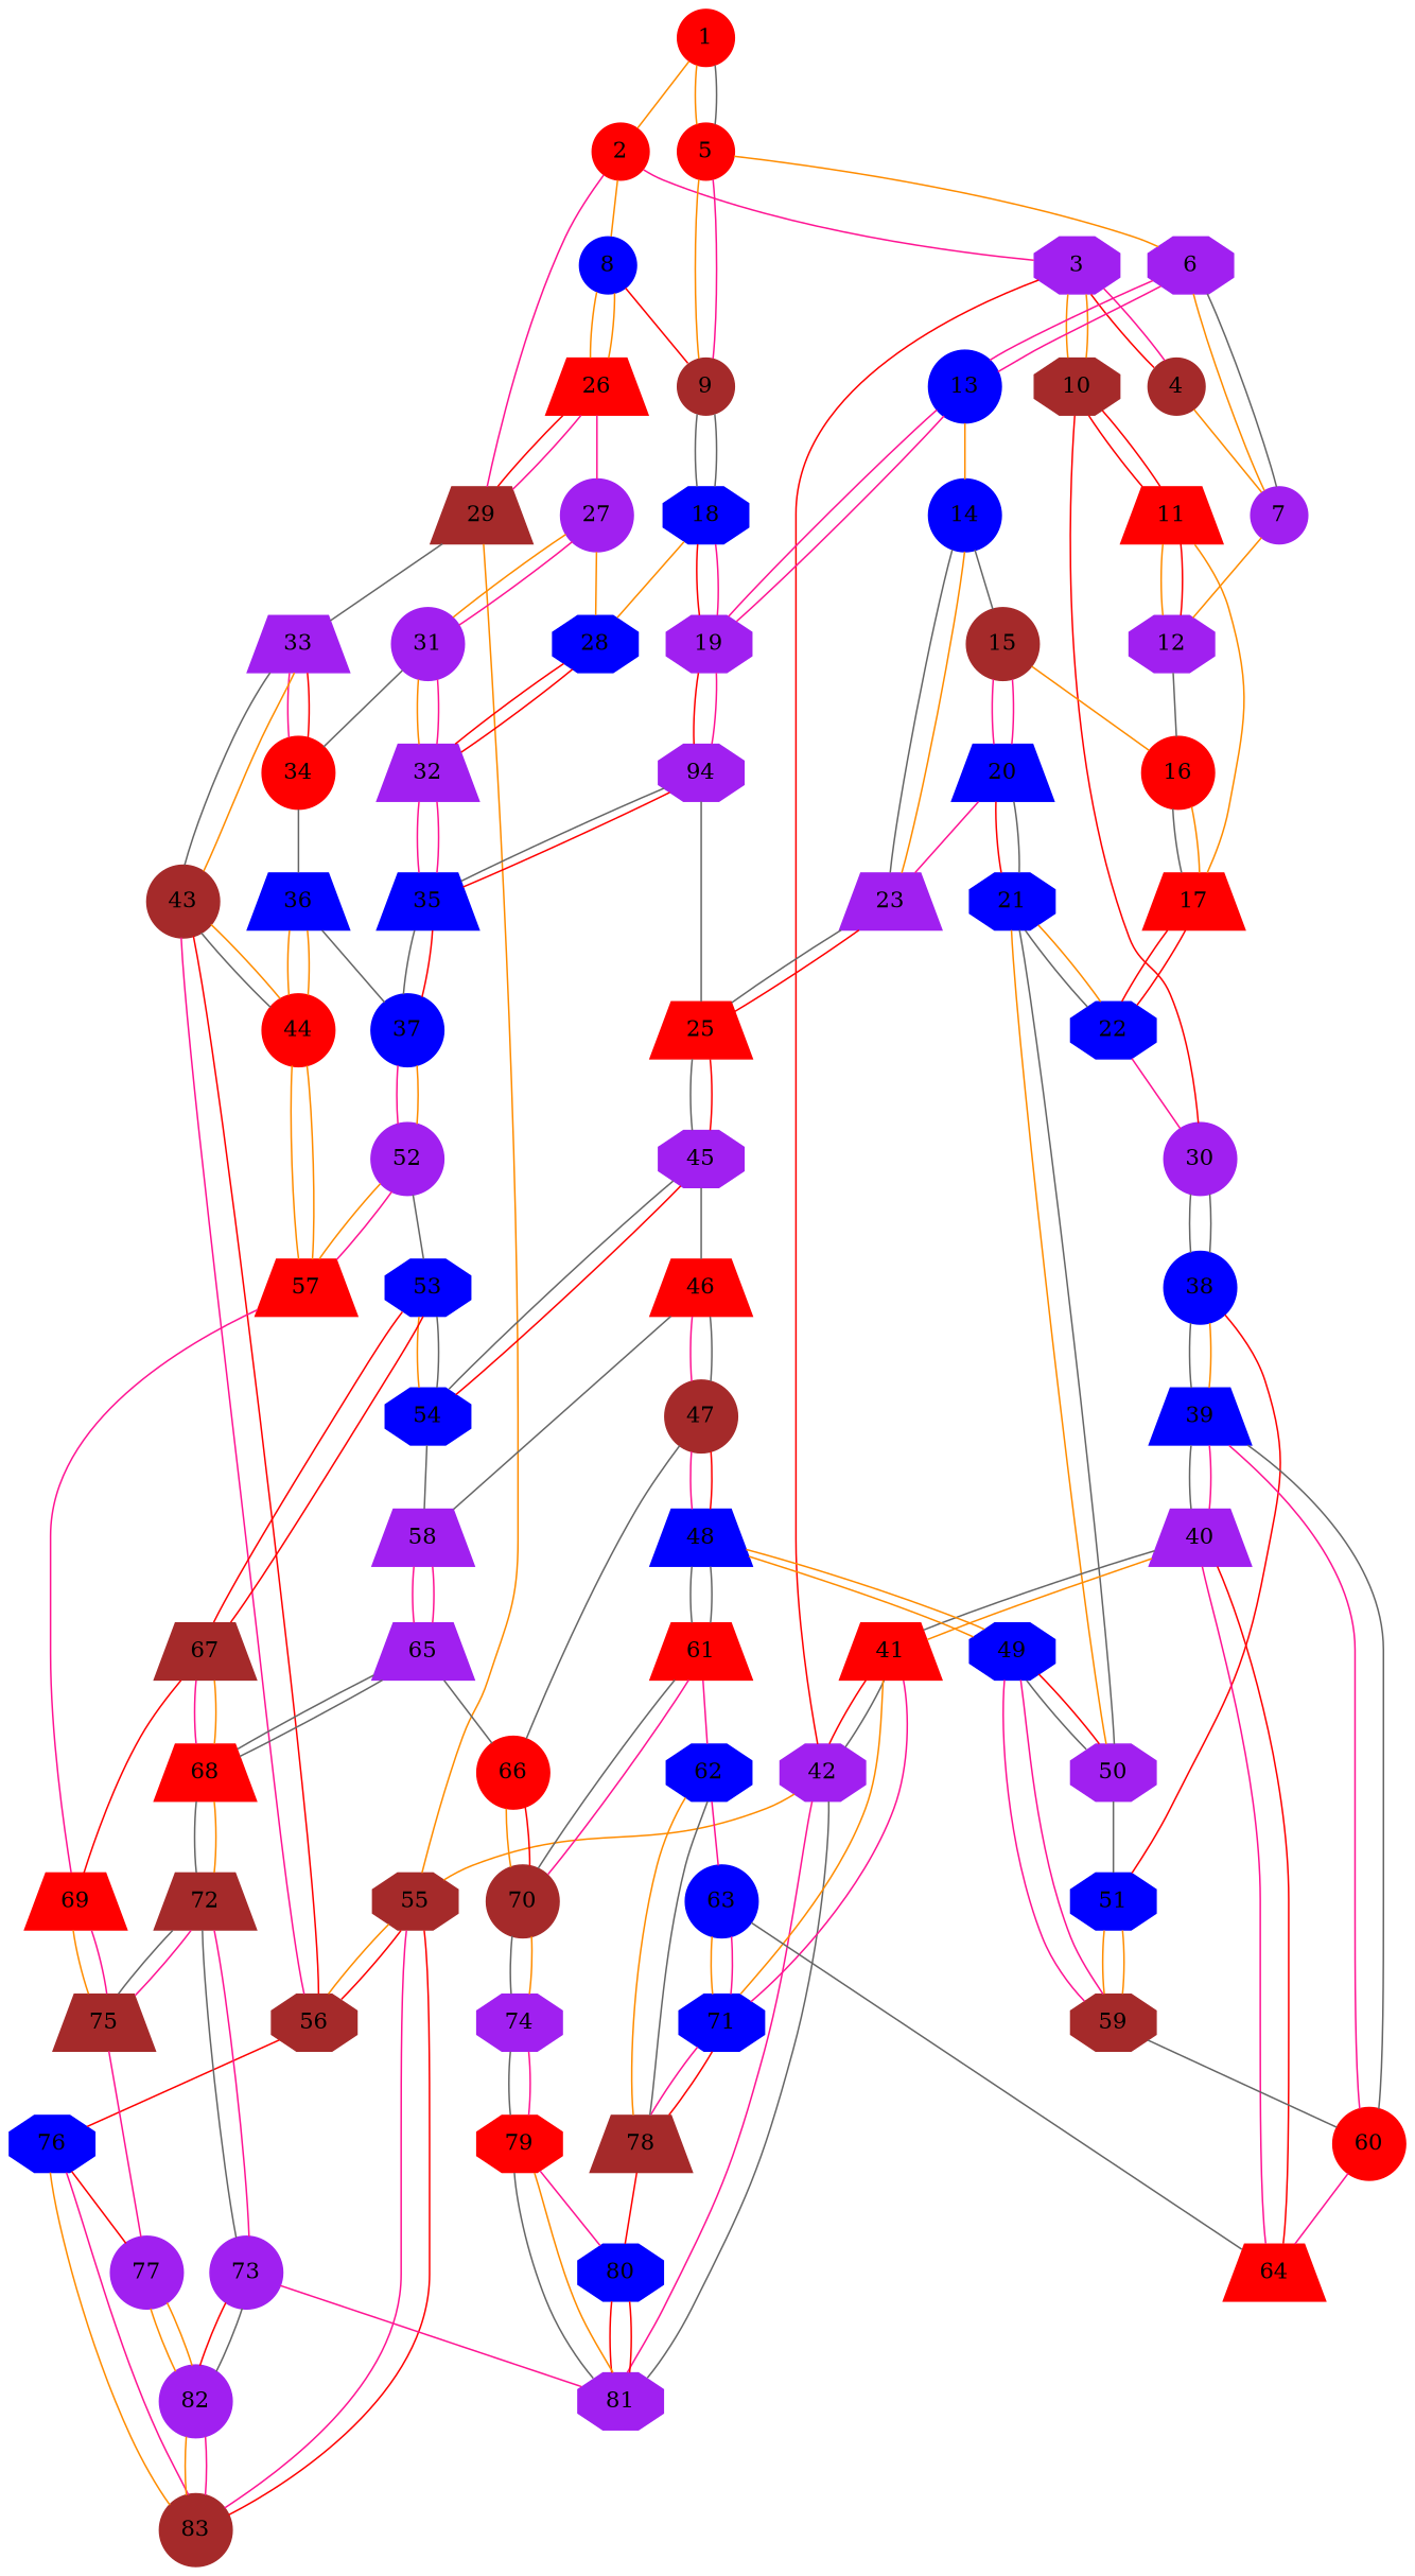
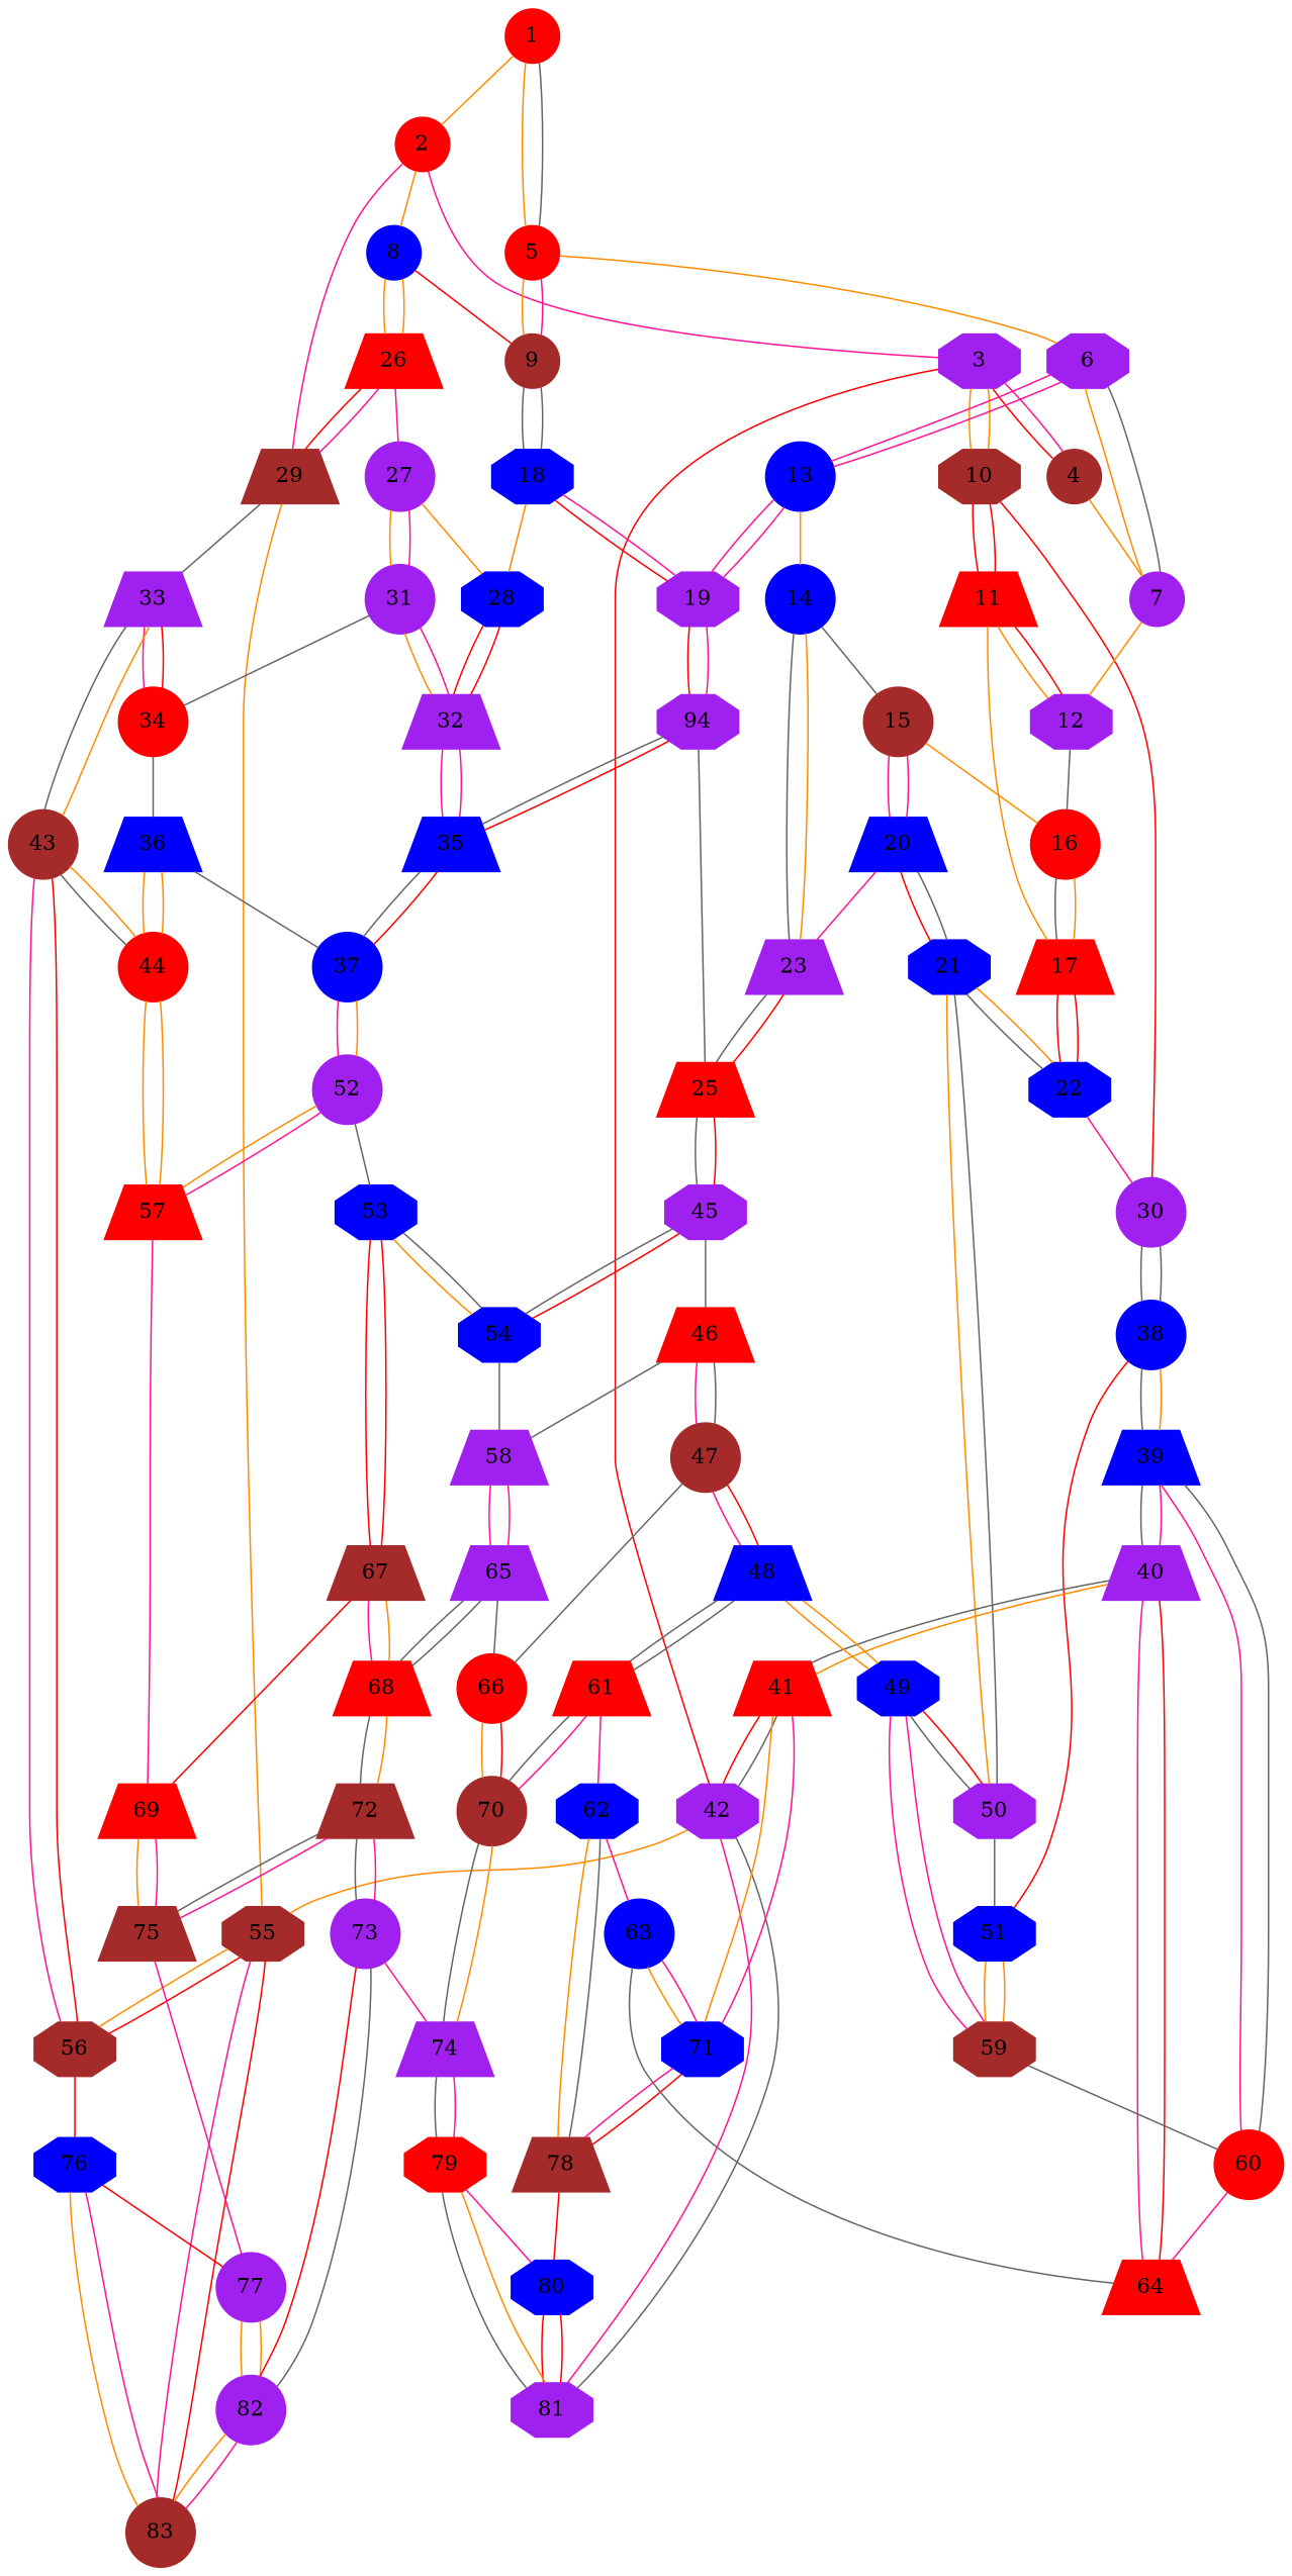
  graph {
    node [color=purple shape=circle style=filled]
    edge [color=gray40]
    1 [color=red]
    2 [color=red]
    5 [color=red]
    3 [shape=octagon]
    8 [color=blue]
    29 [color=brown shape=trapezium]
    6 [shape=octagon]
    9 [color=brown]
    4 [color=brown]
    10 [color=brown shape=octagon]
    42 [shape=octagon]
    26 [color=red shape=trapezium]
    33 [shape=trapezium]
    55 [color=brown shape=octagon]
    7
    11 [color=red shape=trapezium]
    30
    81 [shape=octagon]
    12 [shape=octagon]
    13 [color=blue]
    18 [color=blue shape=octagon]
    14 [color=blue]
    19 [shape=octagon]
    16 [color=red]
    27
    28 [color=blue shape=octagon]
    17 [color=red shape=trapezium]
    38 [color=blue]
    22 [color=blue shape=octagon]
    15 [color=brown]
    23 [shape=trapezium]
    n32 [label=94 shape=octagon]
    20 [color=blue shape=trapezium]
    25 [color=red shape=trapezium]
    21 [color=blue shape=octagon]
    32 [shape=trapezium]
    35 [color=blue shape=trapezium]
    50 [shape=octagon]
    51 [color=blue shape=octagon]
    45 [shape=octagon]
    37 [color=blue]
    46 [color=red shape=trapezium]
    54 [color=blue shape=octagon]
    31
    34 [color=red]
    43 [color=brown]
    56 [color=brown shape=octagon]
    83 [color=brown]
    39 [color=blue shape=trapezium]
    36 [color=blue shape=trapezium]
    44 [color=red]
    52
    57 [color=red shape=trapezium]
    53 [color=blue shape=octagon]
    40 [shape=trapezium]
    60 [color=red]
    59 [color=brown shape=octagon]
    41 [color=red shape=trapezium]
    64 [color=red shape=trapezium]
    71 [color=blue shape=octagon]
    78 [color=brown shape=trapezium]
    76 [color=blue shape=octagon]
    69 [color=red shape=trapezium]
    47 [color=brown]
    58 [shape=trapezium]
    48 [color=blue shape=trapezium]
    66 [color=red]
    65 [shape=trapezium]
    49 [color=blue shape=octagon]
    61 [color=red shape=trapezium]
    70 [color=brown]
    62 [color=blue shape=octagon]
    67 [color=brown shape=trapezium]
    68 [color=red shape=trapezium]
    77
    75 [color=brown shape=trapezium]
    63 [color=blue]
-   74 [shape=octagon]
+   74 [shape=trapezium]
    80 [color=blue shape=octagon]
    72 [color=brown shape=trapezium]
    73
    79 [color=red shape=octagon]
    82
    1 -- 2 [color=darkorange]
    1 -- 5 [color=darkorange]
    1 -- 5
    2 -- 3 [color=deeppink]
    2 -- 8 [color=darkorange]
    2 -- 29 [color=deeppink]
    5 -- 6 [color=darkorange]
    5 -- 9 [color=darkorange]
    5 -- 9 [color=deeppink]
    3 -- 4 [color=red]
    3 -- 4 [color=deeppink]
    3 -- 10 [color=darkorange]
    3 -- 10 [color=darkorange]
    3 -- 42 [color=red]
    8 -- 9 [color=red]
    8 -- 26 [color=darkorange]
    8 -- 26 [color=darkorange]
    29 -- 33
    29 -- 55 [color=darkorange]
    6 -- 7 [color=darkorange]
    6 -- 7
    6 -- 13 [color=deeppink]
    6 -- 13 [color=deeppink]
    9 -- 18
    9 -- 18
    4 -- 7 [color=darkorange]
    10 -- 11 [color=red]
    10 -- 11 [color=red]
    10 -- 30 [color=red]
    42 -- 55 [color=darkorange]
    42 -- 81 [color=deeppink]
    42 -- 81
    26 -- 29 [color=red]
    26 -- 29 [color=deeppink]
    26 -- 27 [color=deeppink]
    33 -- 34 [color=deeppink]
    33 -- 34 [color=red]
    33 -- 43
    33 -- 43 [color=darkorange]
    55 -- 56 [color=darkorange]
    55 -- 56 [color=red]
    55 -- 83 [color=deeppink]
    55 -- 83 [color=red]
    7 -- 12 [color=darkorange]
    11 -- 12 [color=darkorange]
    11 -- 12 [color=red]
    11 -- 17 [color=darkorange]
    30 -- 38
    30 -- 38
    12 -- 16
    13 -- 14 [color=darkorange]
    13 -- 19 [color=deeppink]
    13 -- 19 [color=deeppink]
    18 -- 19 [color=red]
    18 -- 19 [color=deeppink]
    18 -- 28 [color=darkorange]
    14 -- 15
    14 -- 23
    14 -- 23 [color=darkorange]
    19 -- n32 [color=red]
    19 -- n32 [color=deeppink]
    16 -- 17
    16 -- 17 [color=darkorange]
    27 -- 28 [color=darkorange]
    27 -- 31 [color=darkorange]
    27 -- 31 [color=deeppink]
    28 -- 32 [color=red]
    28 -- 32 [color=red]
    17 -- 22 [color=red]
    17 -- 22 [color=red]
    38 -- 51 [color=red]
    38 -- 39
    38 -- 39 [color=darkorange]
    22 -- 30 [color=deeppink]
    15 -- 16 [color=darkorange]
    15 -- 20 [color=deeppink]
    15 -- 20 [color=deeppink]
    23 -- 25
    23 -- 25 [color=red]
    n32 -- 25
    n32 -- 35
    n32 -- 35 [color=red]
    20 -- 23 [color=deeppink]
    20 -- 21 [color=red]
    20 -- 21
    25 -- 45
    25 -- 45 [color=red]
    21 -- 22
    21 -- 22 [color=darkorange]
    21 -- 50 [color=darkorange]
    21 -- 50
    32 -- 35 [color=deeppink]
    32 -- 35 [color=deeppink]
    35 -- 37
    35 -- 37 [color=red]
    50 -- 51
    51 -- 59 [color=darkorange]
    51 -- 59 [color=darkorange]
    45 -- 46
    45 -- 54
    45 -- 54 [color=red]
    37 -- 52 [color=deeppink]
    37 -- 52 [color=darkorange]
    46 -- 47 [color=deeppink]
    46 -- 47
    46 -- 58
    54 -- 58
    31 -- 32 [color=darkorange]
    31 -- 32 [color=deeppink]
    31 -- 34
    34 -- 36
    43 -- 56 [color=deeppink]
    43 -- 56 [color=red]
    43 -- 44
    43 -- 44 [color=darkorange]
    56 -- 76 [color=red]
    39 -- 40
    39 -- 40 [color=deeppink]
    39 -- 60 [color=deeppink]
    39 -- 60
    36 -- 37
    36 -- 44 [color=darkorange]
    36 -- 44 [color=darkorange]
    44 -- 57 [color=darkorange]
    44 -- 57 [color=darkorange]
    52 -- 57 [color=darkorange]
    52 -- 57 [color=deeppink]
    52 -- 53
    57 -- 69 [color=deeppink]
    53 -- 54 [color=darkorange]
    53 -- 54
    53 -- 67 [color=red]
    53 -- 67 [color=red]
    40 -- 41
    40 -- 41 [color=darkorange]
    40 -- 64 [color=deeppink]
    40 -- 64 [color=red]
    60 -- 64 [color=deeppink]
    59 -- 60
    41 -- 42 [color=red]
    41 -- 42
    41 -- 71 [color=darkorange]
    41 -- 71 [color=deeppink]
    71 -- 78 [color=deeppink]
    71 -- 78 [color=red]
    78 -- 80 [color=red]
    76 -- 83 [color=darkorange]
    76 -- 83 [color=deeppink]
    76 -- 77 [color=red]
    69 -- 75 [color=darkorange]
    69 -- 75 [color=deeppink]
    47 -- 48 [color=deeppink]
    47 -- 48 [color=red]
    47 -- 66
    58 -- 65 [color=deeppink]
    58 -- 65 [color=deeppink]
    48 -- 49 [color=darkorange]
    48 -- 49 [color=darkorange]
    48 -- 61
    48 -- 61
    66 -- 70 [color=darkorange]
    66 -- 70 [color=red]
    65 -- 66
    65 -- 68
    65 -- 68
    49 -- 50
    49 -- 50 [color=red]
    49 -- 59 [color=deeppink]
    49 -- 59 [color=deeppink]
    61 -- 70
    61 -- 70 [color=deeppink]
    61 -- 62 [color=deeppink]
    70 -- 74
    70 -- 74 [color=darkorange]
    62 -- 78 [color=darkorange]
    62 -- 78
    62 -- 63 [color=deeppink]
    67 -- 69 [color=red]
    67 -- 68 [color=deeppink]
    67 -- 68 [color=darkorange]
    68 -- 72
    68 -- 72 [color=darkorange]
    77 -- 82 [color=darkorange]
    77 -- 82 [color=darkorange]
    75 -- 77 [color=deeppink]
    63 -- 64
    63 -- 71 [color=darkorange]
    63 -- 71 [color=deeppink]
    74 -- 79
    74 -- 79 [color=deeppink]
    80 -- 81 [color=red]
    80 -- 81 [color=red]
    72 -- 75
    72 -- 75 [color=deeppink]
    72 -- 73
    72 -- 73 [color=deeppink]
-   73 -- 81 [color=deeppink]
+   73 -- 74 [color=deeppink]
    73 -- 82 [color=red]
    73 -- 82
    79 -- 81
    79 -- 81 [color=darkorange]
    79 -- 80 [color=deeppink]
    82 -- 83 [color=darkorange]
    82 -- 83 [color=deeppink]
  }
